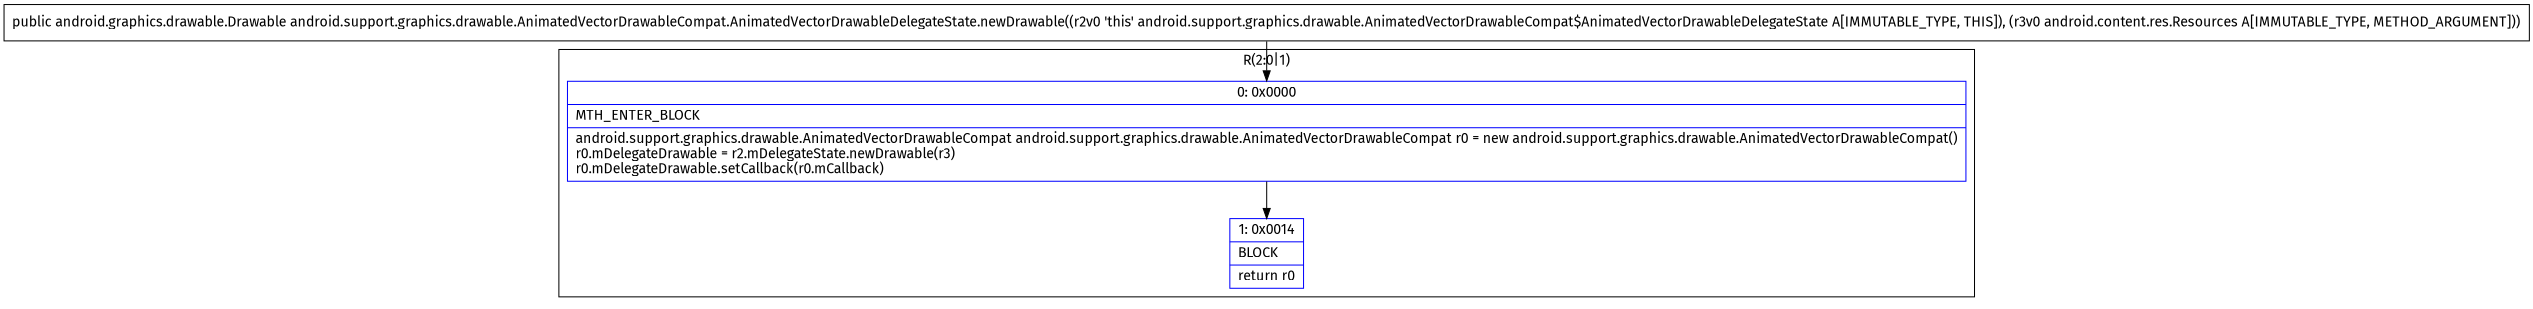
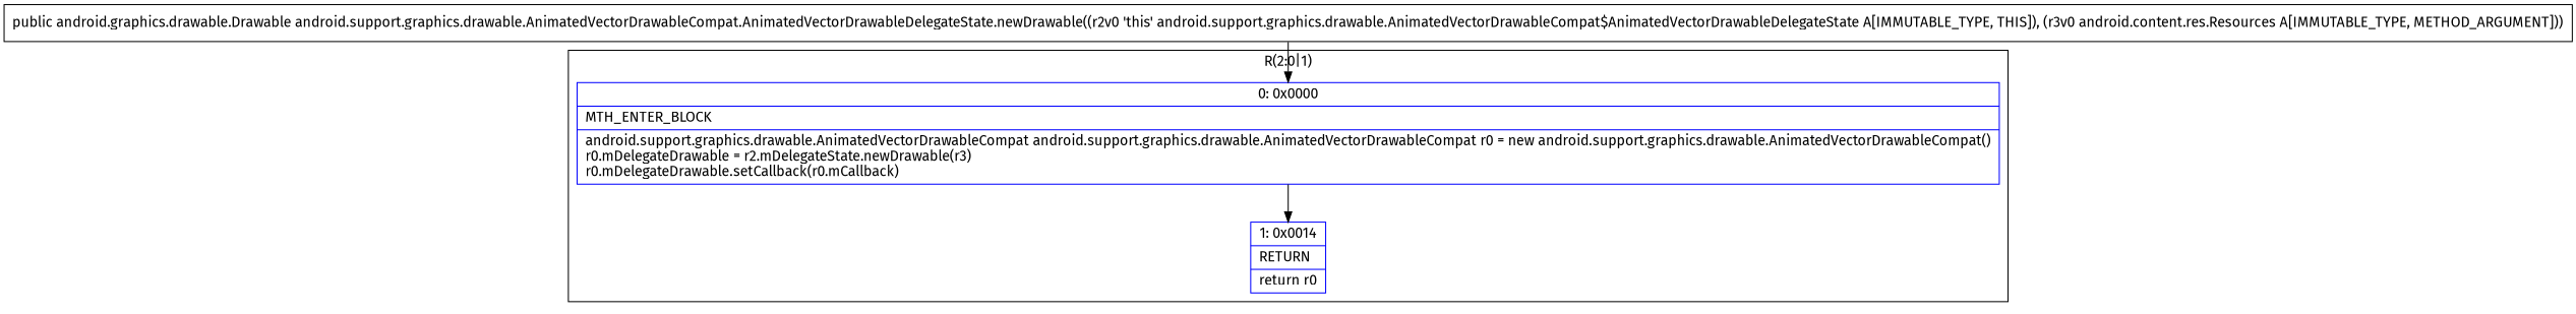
  digraph {
    fontname="Fira Sans"
    node [color=blue shape=record fontname="Fira Sans"]
    edge [fontname="Fira Sans"]
    n1 [label="{0\:\ 0x0000|MTH_ENTER_BLOCK\l|android.support.graphics.drawable.AnimatedVectorDrawableCompat android.support.graphics.drawable.AnimatedVectorDrawableCompat r0 = new android.support.graphics.drawable.AnimatedVectorDrawableCompat()\lr0.mDelegateDrawable = r2.mDelegateState.newDrawable(r3)\lr0.mDelegateDrawable.setCallback(r0.mCallback)\l}"]
-   n2 [label="{1\:\ 0x0014|BLOCK\l|return r0\l}"]
+   n2 [label="{1\:\ 0x0014|RETURN\l|return r0\l}"]
    n3 [label="{public android.graphics.drawable.Drawable android.support.graphics.drawable.AnimatedVectorDrawableCompat.AnimatedVectorDrawableDelegateState.newDrawable((r2v0 'this' android.support.graphics.drawable.AnimatedVectorDrawableCompat$AnimatedVectorDrawableDelegateState A[IMMUTABLE_TYPE, THIS]), (r3v0 android.content.res.Resources A[IMMUTABLE_TYPE, METHOD_ARGUMENT])) }" color=""]
    subgraph cluster_1 {
      label="R(2:0|1)"
      n1
      n2
    }
    n1 -> n2
    n3 -> n1
  }
